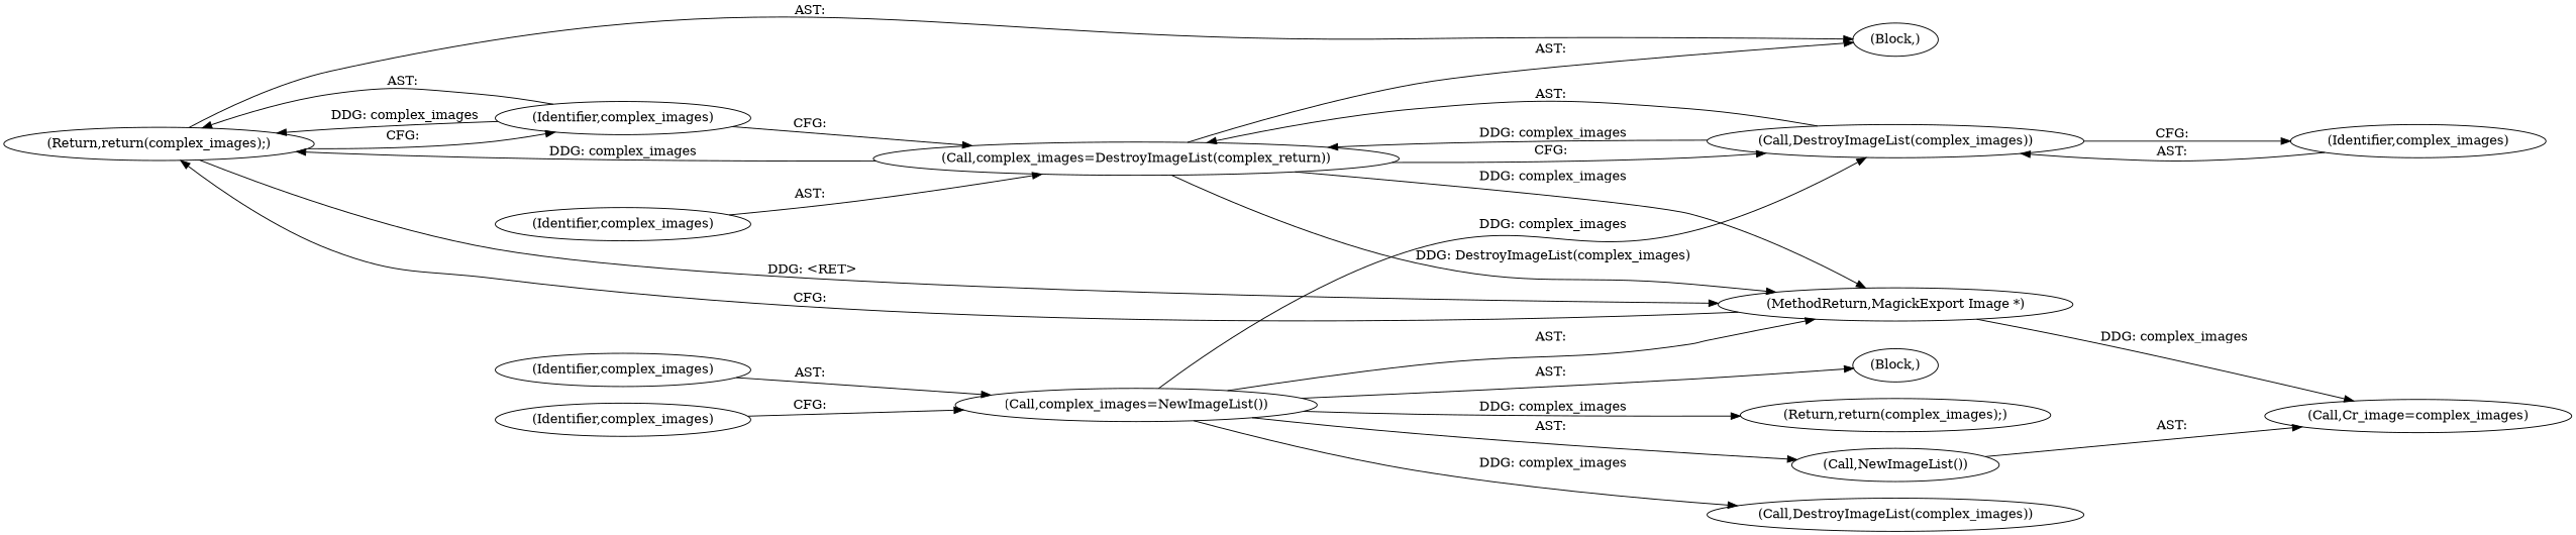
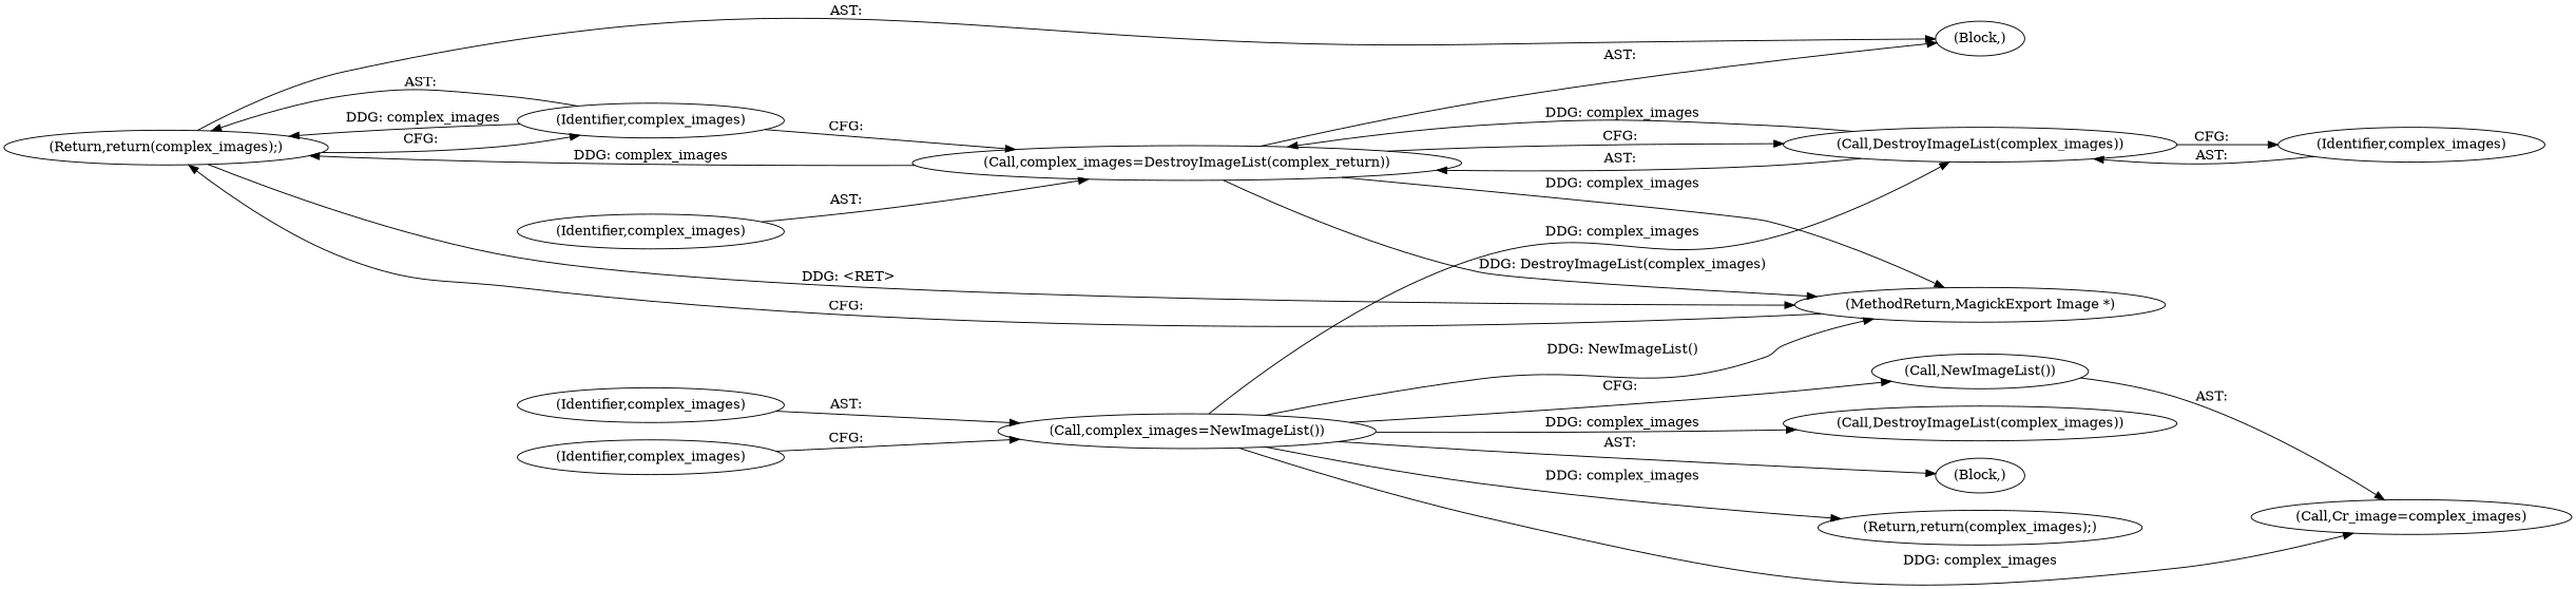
  digraph {
    rankdir=LR
    n1 [label="(Return,return(complex_images);)"]
    n2 [label="(Identifier,complex_images)"]
    n3 [label="(Block,)"]
    n4 [label="(MethodReturn,MagickExport Image *)"]
    n5 [label="(Call,complex_images=DestroyImageList(complex_return))"]
    n6 [label="(Call,DestroyImageList(complex_images))"]
    n7 [label="(Identifier,complex_images)"]
    n8 [label="(Call,complex_images=NewImageList())"]
    n9 [label="(Call,NewImageList())"]
    n10 [label="(Call,Cr_image=complex_images)"]
    n11 [label="(Call,DestroyImageList(complex_images))"]
    n12 [label="(Block,)"]
    n13 [label="(Return,return(complex_images);)"]
    n14 [label="(Identifier,complex_images)"]
    n15 [label="(Identifier,complex_images)"]
    n16 [label="(Identifier,complex_images)"]
    n1 -> n2 [label="CFG: "]
    n1 -> n3 [label="AST: "]
    n1 -> n4 [label="DDG: <RET>"]
    n2 -> n1 [label="AST: "]
    n2 -> n1 [label="DDG: complex_images"]
    n2 -> n5 [label="CFG: "]
    n4 -> n1 [label="CFG: "]
    n5 -> n1 [label="DDG: complex_images"]
    n5 -> n3 [label="AST: "]
    n5 -> n4 [label="DDG: DestroyImageList(complex_images)"]
    n5 -> n4 [label="DDG: complex_images"]
    n5 -> n6 [label="CFG: "]
    n6 -> n5 [label="AST: "]
    n6 -> n5 [label="DDG: complex_images"]
    n6 -> n7 [label="CFG: "]
    n7 -> n6 [label="AST: "]
-   n8 -> n4 [label="AST: "]
+   n8 -> n4 [label="DDG: NewImageList()"]
    n8 -> n6 [label="DDG: complex_images"]
-   n8 -> n9 [label="AST: "]
-   n4 -> n10 [label="DDG: complex_images"]
+   n8 -> n9 [label="CFG: "]
+   n8 -> n10 [label="DDG: complex_images"]
    n8 -> n11 [label="DDG: complex_images"]
    n8 -> n12 [label="AST: "]
    n8 -> n13 [label="DDG: complex_images"]
    n9 -> n10 [label="AST: "]
    n14 -> n8 [label="AST: "]
    n15 -> n8 [label="CFG: "]
    n16 -> n5 [label="AST: "]
  }
